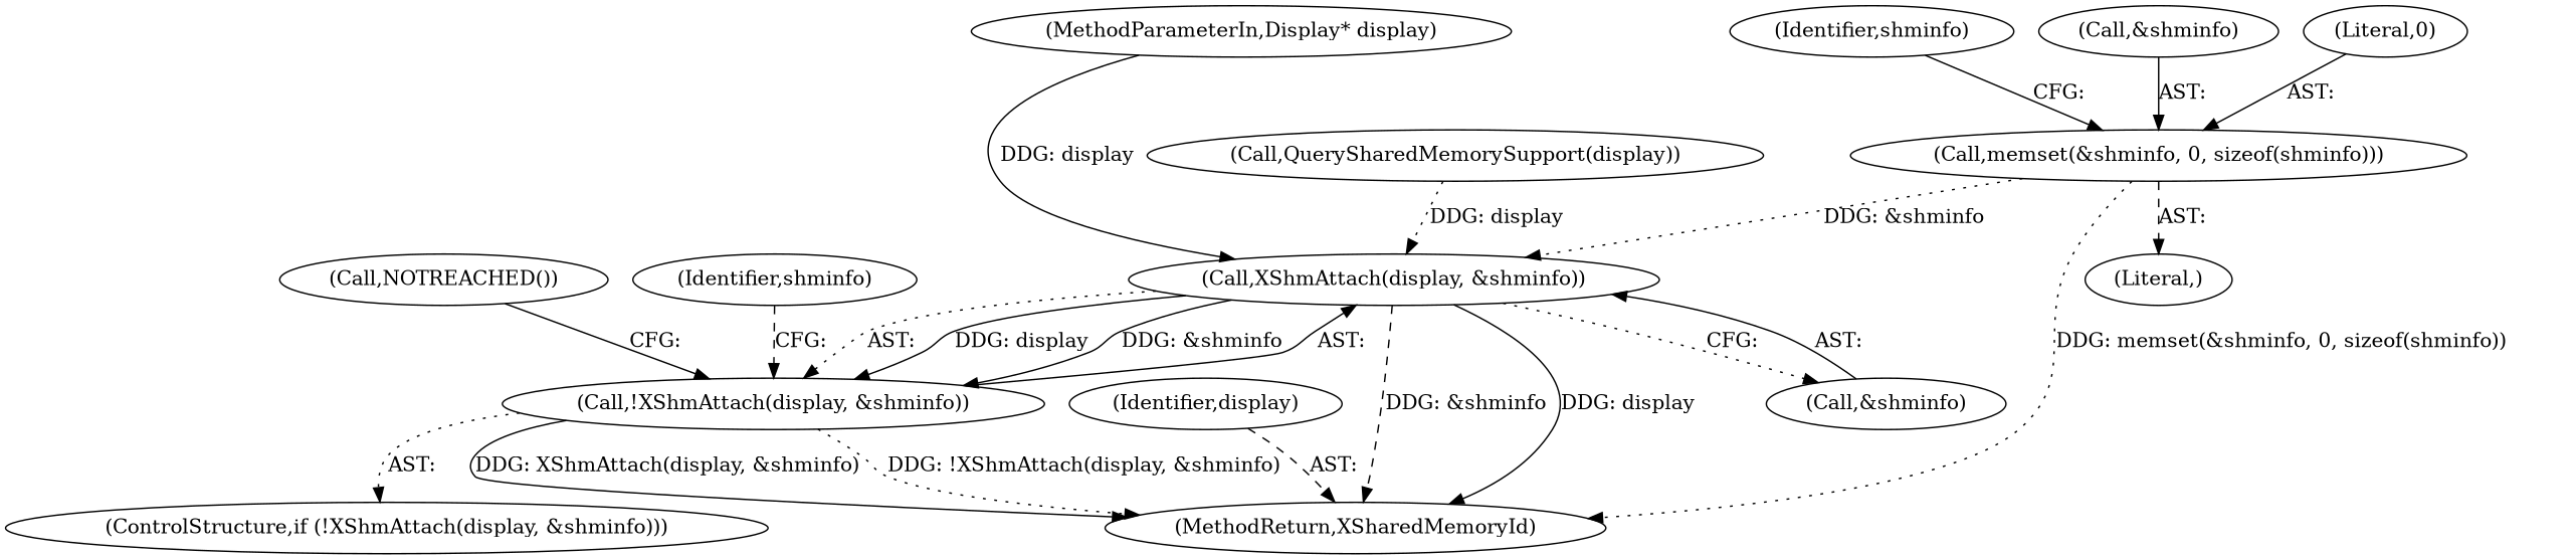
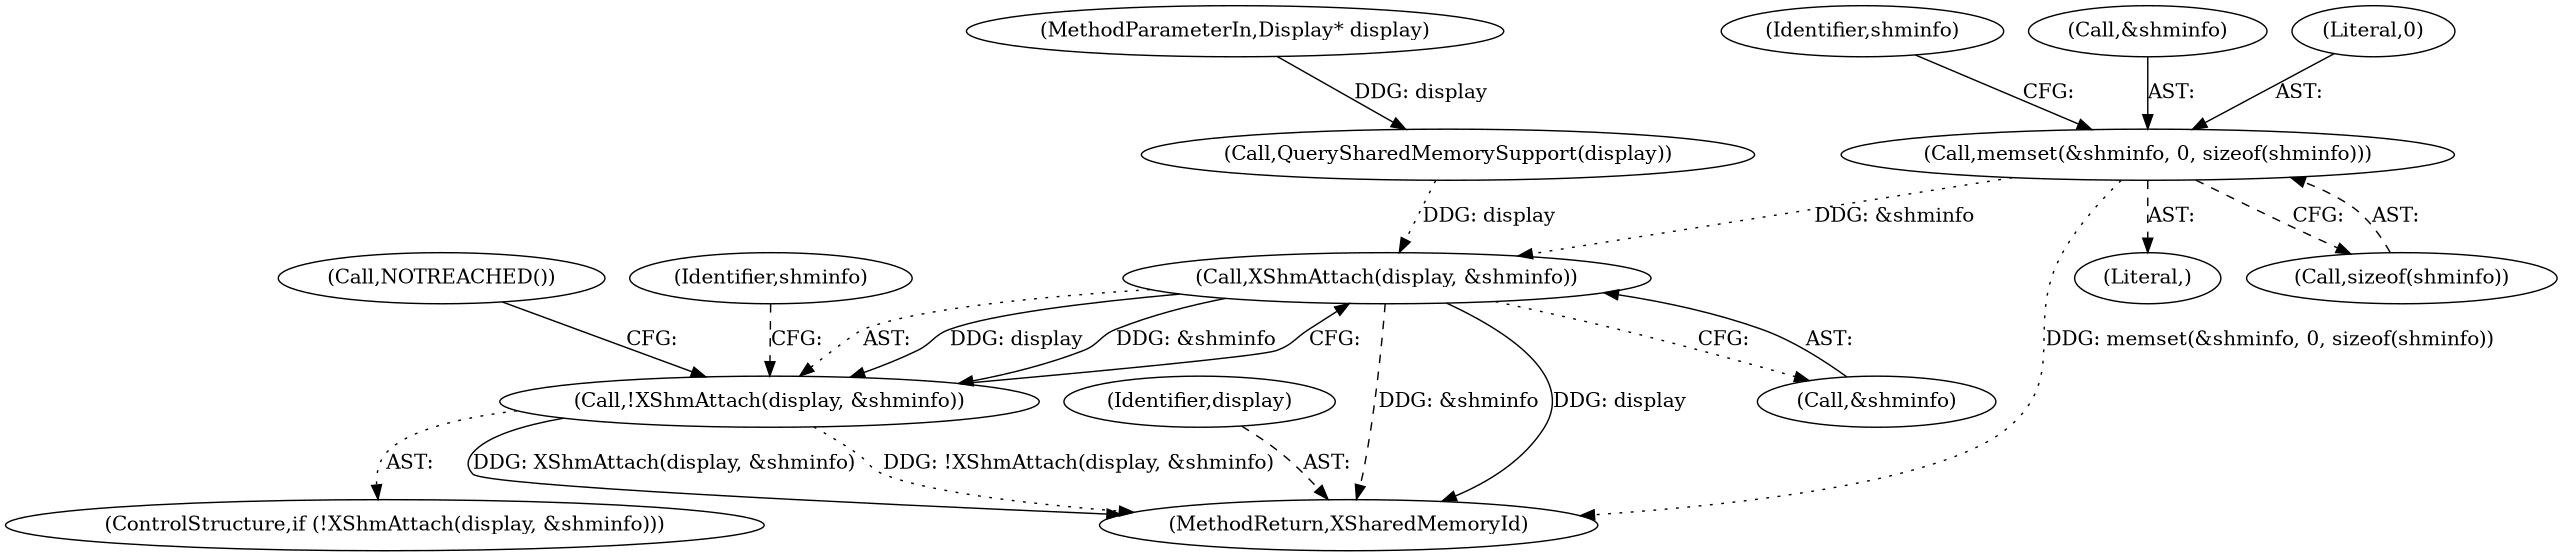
  digraph {
    edge [style=solid]
    n1 [label="(Call,memset(&shminfo, 0, sizeof(shminfo)))"]
    n2 [label="(Call,XShmAttach(display, &shminfo))"]
    n3 [label="(MethodReturn,XSharedMemoryId)"]
    n4 [label="(Literal,)"]
+   n5 [label="(Call,sizeof(shminfo))"]
    n6 [label="(Call,!XShmAttach(display, &shminfo))"]
    n7 [label="(Call,&shminfo)"]
    n8 [label="(ControlStructure,if (!XShmAttach(display, &shminfo)))"]
    n9 [label="(Identifier,shminfo)"]
    n10 [label="(Call,&shminfo)"]
    n11 [label="(Call,NOTREACHED())"]
    n12 [label="(Identifier,display)"]
    n13 [label="(Identifier,shminfo)"]
    n14 [label="(Literal,0)"]
    n15 [label="(Call,QuerySharedMemorySupport(display))"]
    n16 [label="(MethodParameterIn,Display* display)"]
    n1 -> n2 [label="DDG: &shminfo" style=dotted]
    n1 -> n3 [label="DDG: memset(&shminfo, 0, sizeof(shminfo))" style=dotted]
    n1 -> n4 [label="AST: " style=dashed]
+   n1 -> n5 [label="CFG: " style=dashed]
    n2 -> n3 [label="DDG: &shminfo" style=dashed]
    n2 -> n3 [label="DDG: display"]
    n2 -> n6 [label="AST: " style=dotted]
    n2 -> n6 [label="DDG: display"]
    n2 -> n6 [label="DDG: &shminfo"]
    n2 -> n7 [label="CFG: " style=dotted]
-   n6 -> n2 [label="AST: "]
+   n5 -> n1 [label="AST: " style=dashed]
+   n6 -> n2 [label="CFG: "]
    n6 -> n3 [label="DDG: XShmAttach(display, &shminfo)"]
    n6 -> n3 [label="DDG: !XShmAttach(display, &shminfo)" style=dotted]
    n6 -> n8 [label="AST: " style=dotted]
    n7 -> n2 [label="AST: "]
    n9 -> n1 [label="CFG: "]
    n10 -> n1 [label="AST: "]
    n11 -> n6 [label="CFG: "]
    n12 -> n3 [label="AST: " style=dashed]
    n13 -> n6 [label="CFG: " style=dashed]
    n14 -> n1 [label="AST: "]
    n15 -> n2 [label="DDG: display" style=dotted]
-   n16 -> n2 [label="DDG: display"]
+   n16 -> n15 [label="DDG: display"]
  }
